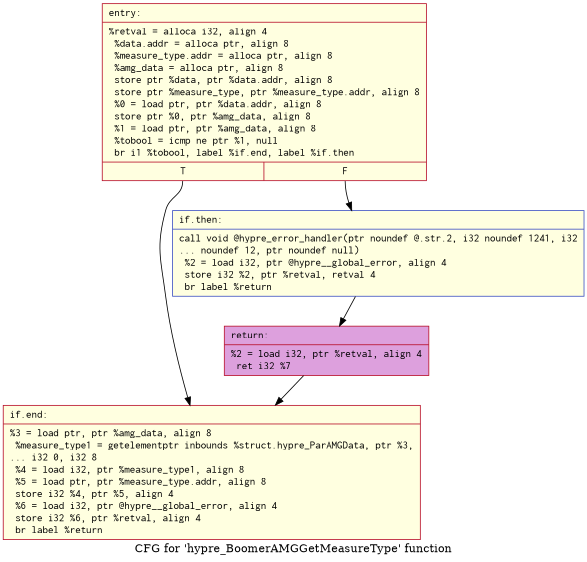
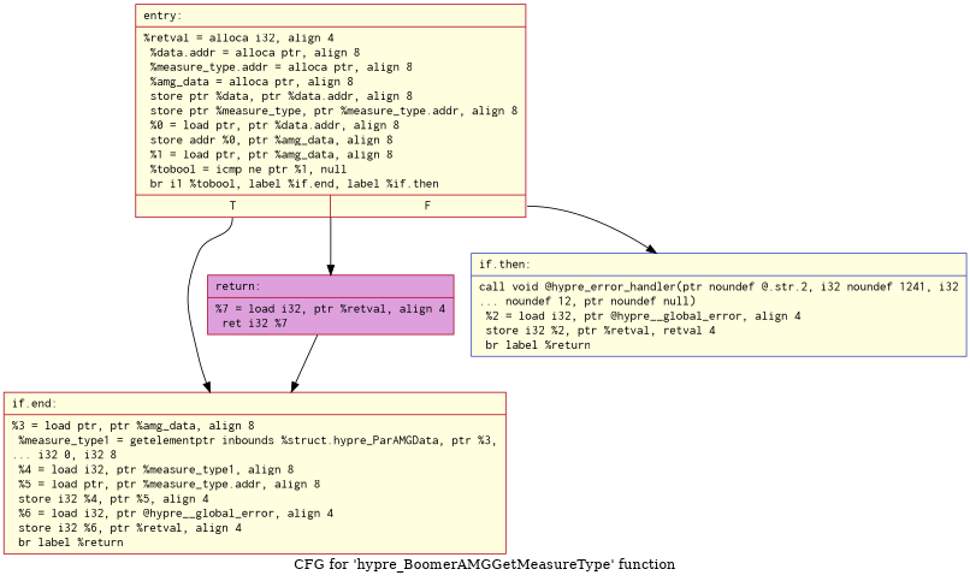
  digraph {
    label="CFG for 'hypre_BoomerAMGGetMeasureType' function"
    node [color="#b70d28ff" fillcolor=lightyellow fontname=Courier shape=record style=filled]
-   n1 [label="{entry:\l|  %retval = alloca i32, align 4\l  %data.addr = alloca ptr, align 8\l  %measure_type.addr = alloca ptr, align 8\l  %amg_data = alloca ptr, align 8\l  store ptr %data, ptr %data.addr, align 8\l  store ptr %measure_type, ptr %measure_type.addr, align 8\l  %0 = load ptr, ptr %data.addr, align 8\l  store ptr %0, ptr %amg_data, align 8\l  %1 = load ptr, ptr %amg_data, align 8\l  %tobool = icmp ne ptr %1, null\l  br i1 %tobool, label %if.end, label %if.then\l|{<s0>T|<s1>F}}"]
+   n1 [label="{entry:\l|  %retval = alloca i32, align 4\l  %data.addr = alloca ptr, align 8\l  %measure_type.addr = alloca ptr, align 8\l  %amg_data = alloca ptr, align 8\l  store ptr %data, ptr %data.addr, align 8\l  store ptr %measure_type, ptr %measure_type.addr, align 8\l  %0 = load ptr, ptr %data.addr, align 8\l  store addr %0, ptr %amg_data, align 8\l  %1 = load ptr, ptr %amg_data, align 8\l  %tobool = icmp ne ptr %1, null\l  br i1 %tobool, label %if.end, label %if.then\l|{<s0>T|<s1>F}}"]
    n2 [label="{if.end:\l|  %3 = load ptr, ptr %amg_data, align 8\l  %measure_type1 = getelementptr inbounds %struct.hypre_ParAMGData, ptr %3,\l... i32 0, i32 8\l  %4 = load i32, ptr %measure_type1, align 8\l  %5 = load ptr, ptr %measure_type.addr, align 8\l  store i32 %4, ptr %5, align 4\l  %6 = load i32, ptr @hypre__global_error, align 4\l  store i32 %6, ptr %retval, align 4\l  br label %return\l}"]
    n3 [color="#3d50c3ff" label="{if.then:\l|  call void @hypre_error_handler(ptr noundef @.str.2, i32 noundef 1241, i32\l... noundef 12, ptr noundef null)\l  %2 = load i32, ptr @hypre__global_error, align 4\l  store i32 %2, ptr %retval, retval 4\l  br label %return\l}"]
-   n4 [fillcolor=plum label="{return:\l|  %2 = load i32, ptr %retval, align 4\l  ret i32 %7\l}"]
+   n4 [fillcolor=plum label="{return:\l|  %7 = load i32, ptr %retval, align 4\l  ret i32 %7\l}"]
    n1 -> n2 [tailport=s0]
    n1 -> n3 [tailport=s1]
-   n3 -> n4
+   n1 -> n4
    n4 -> n2
  }
